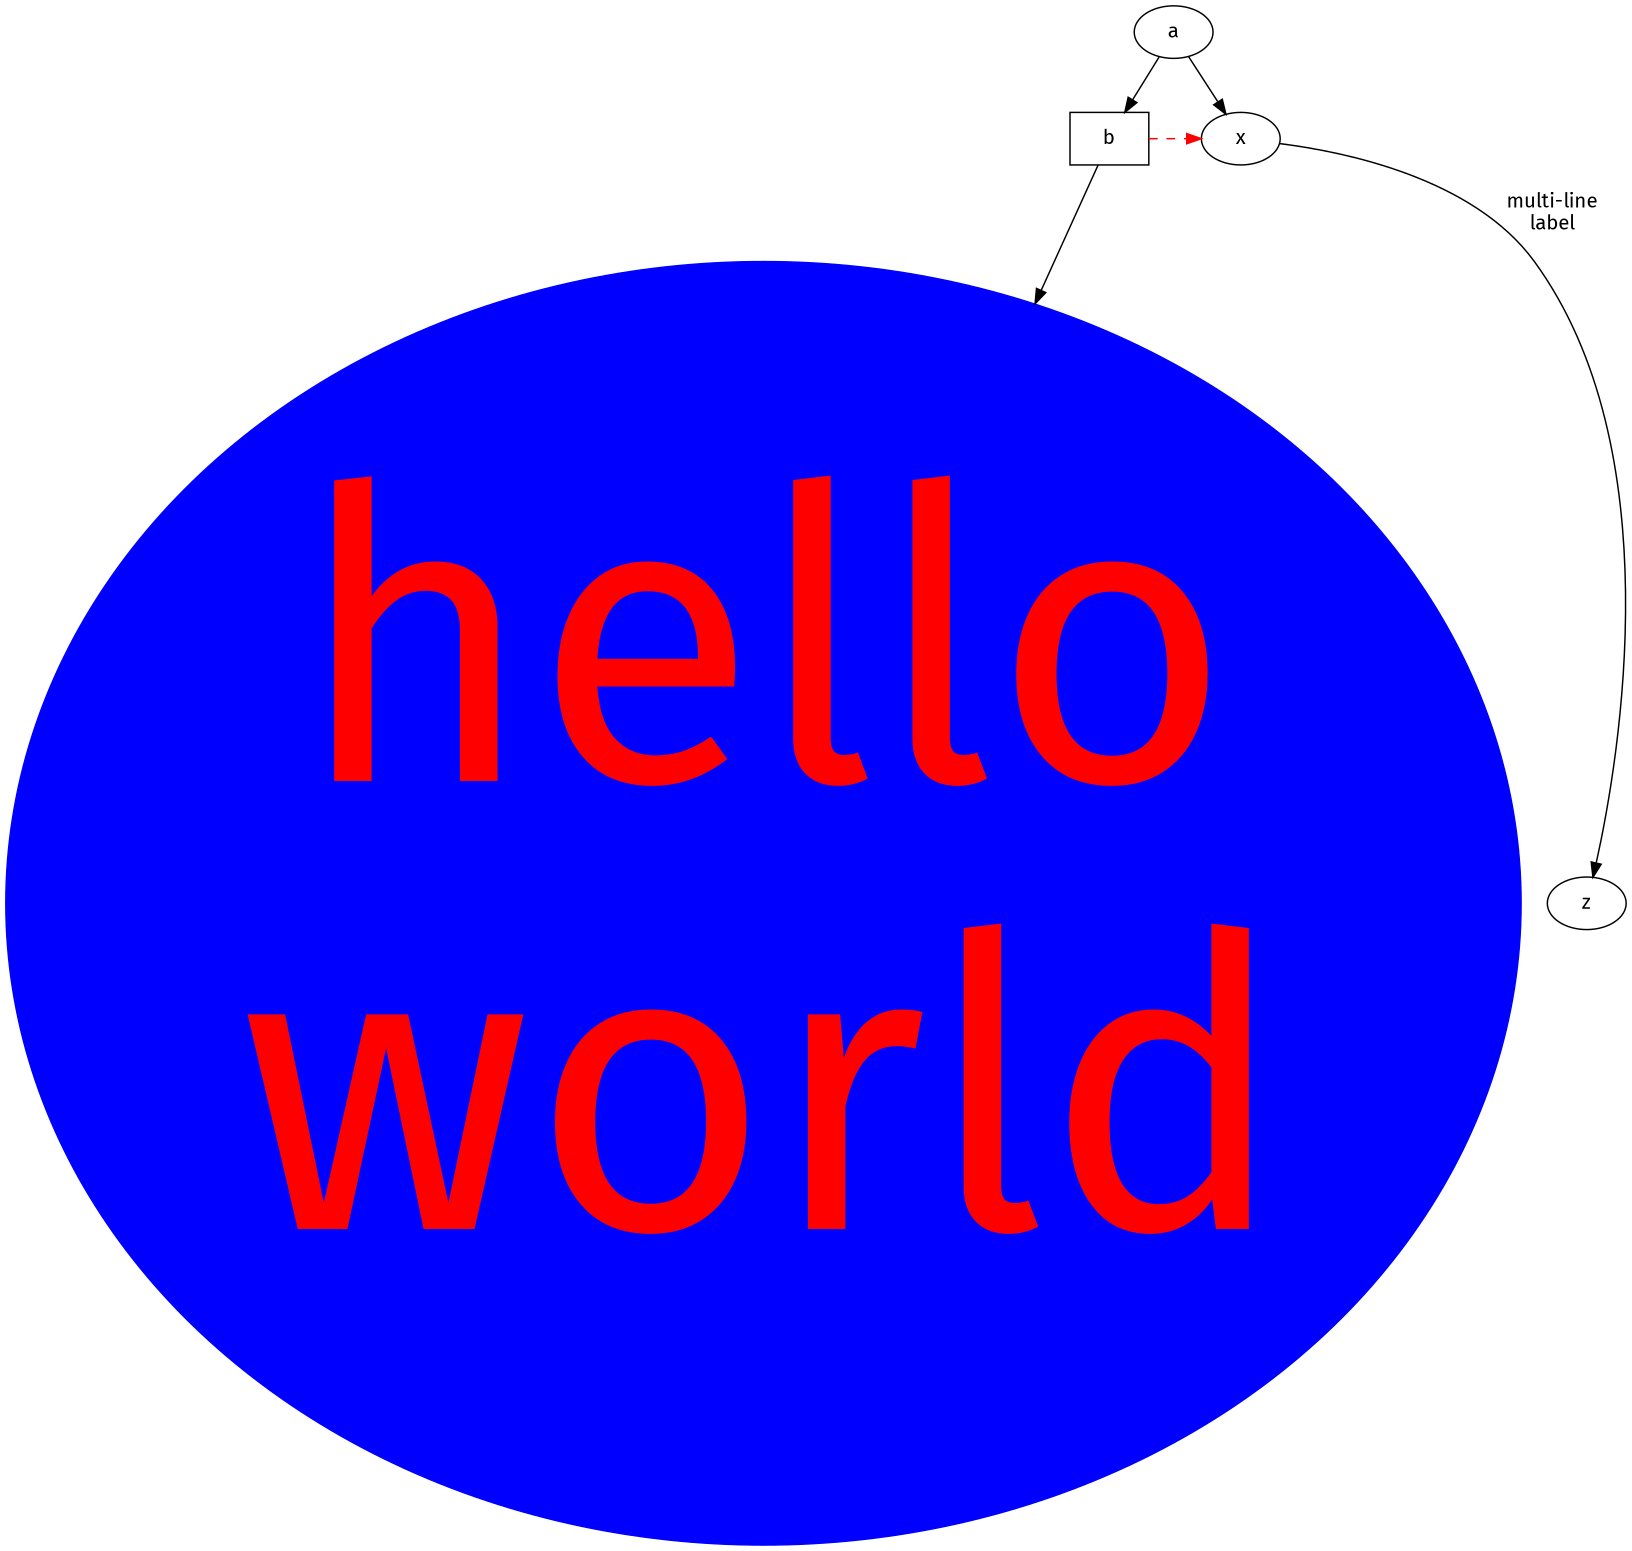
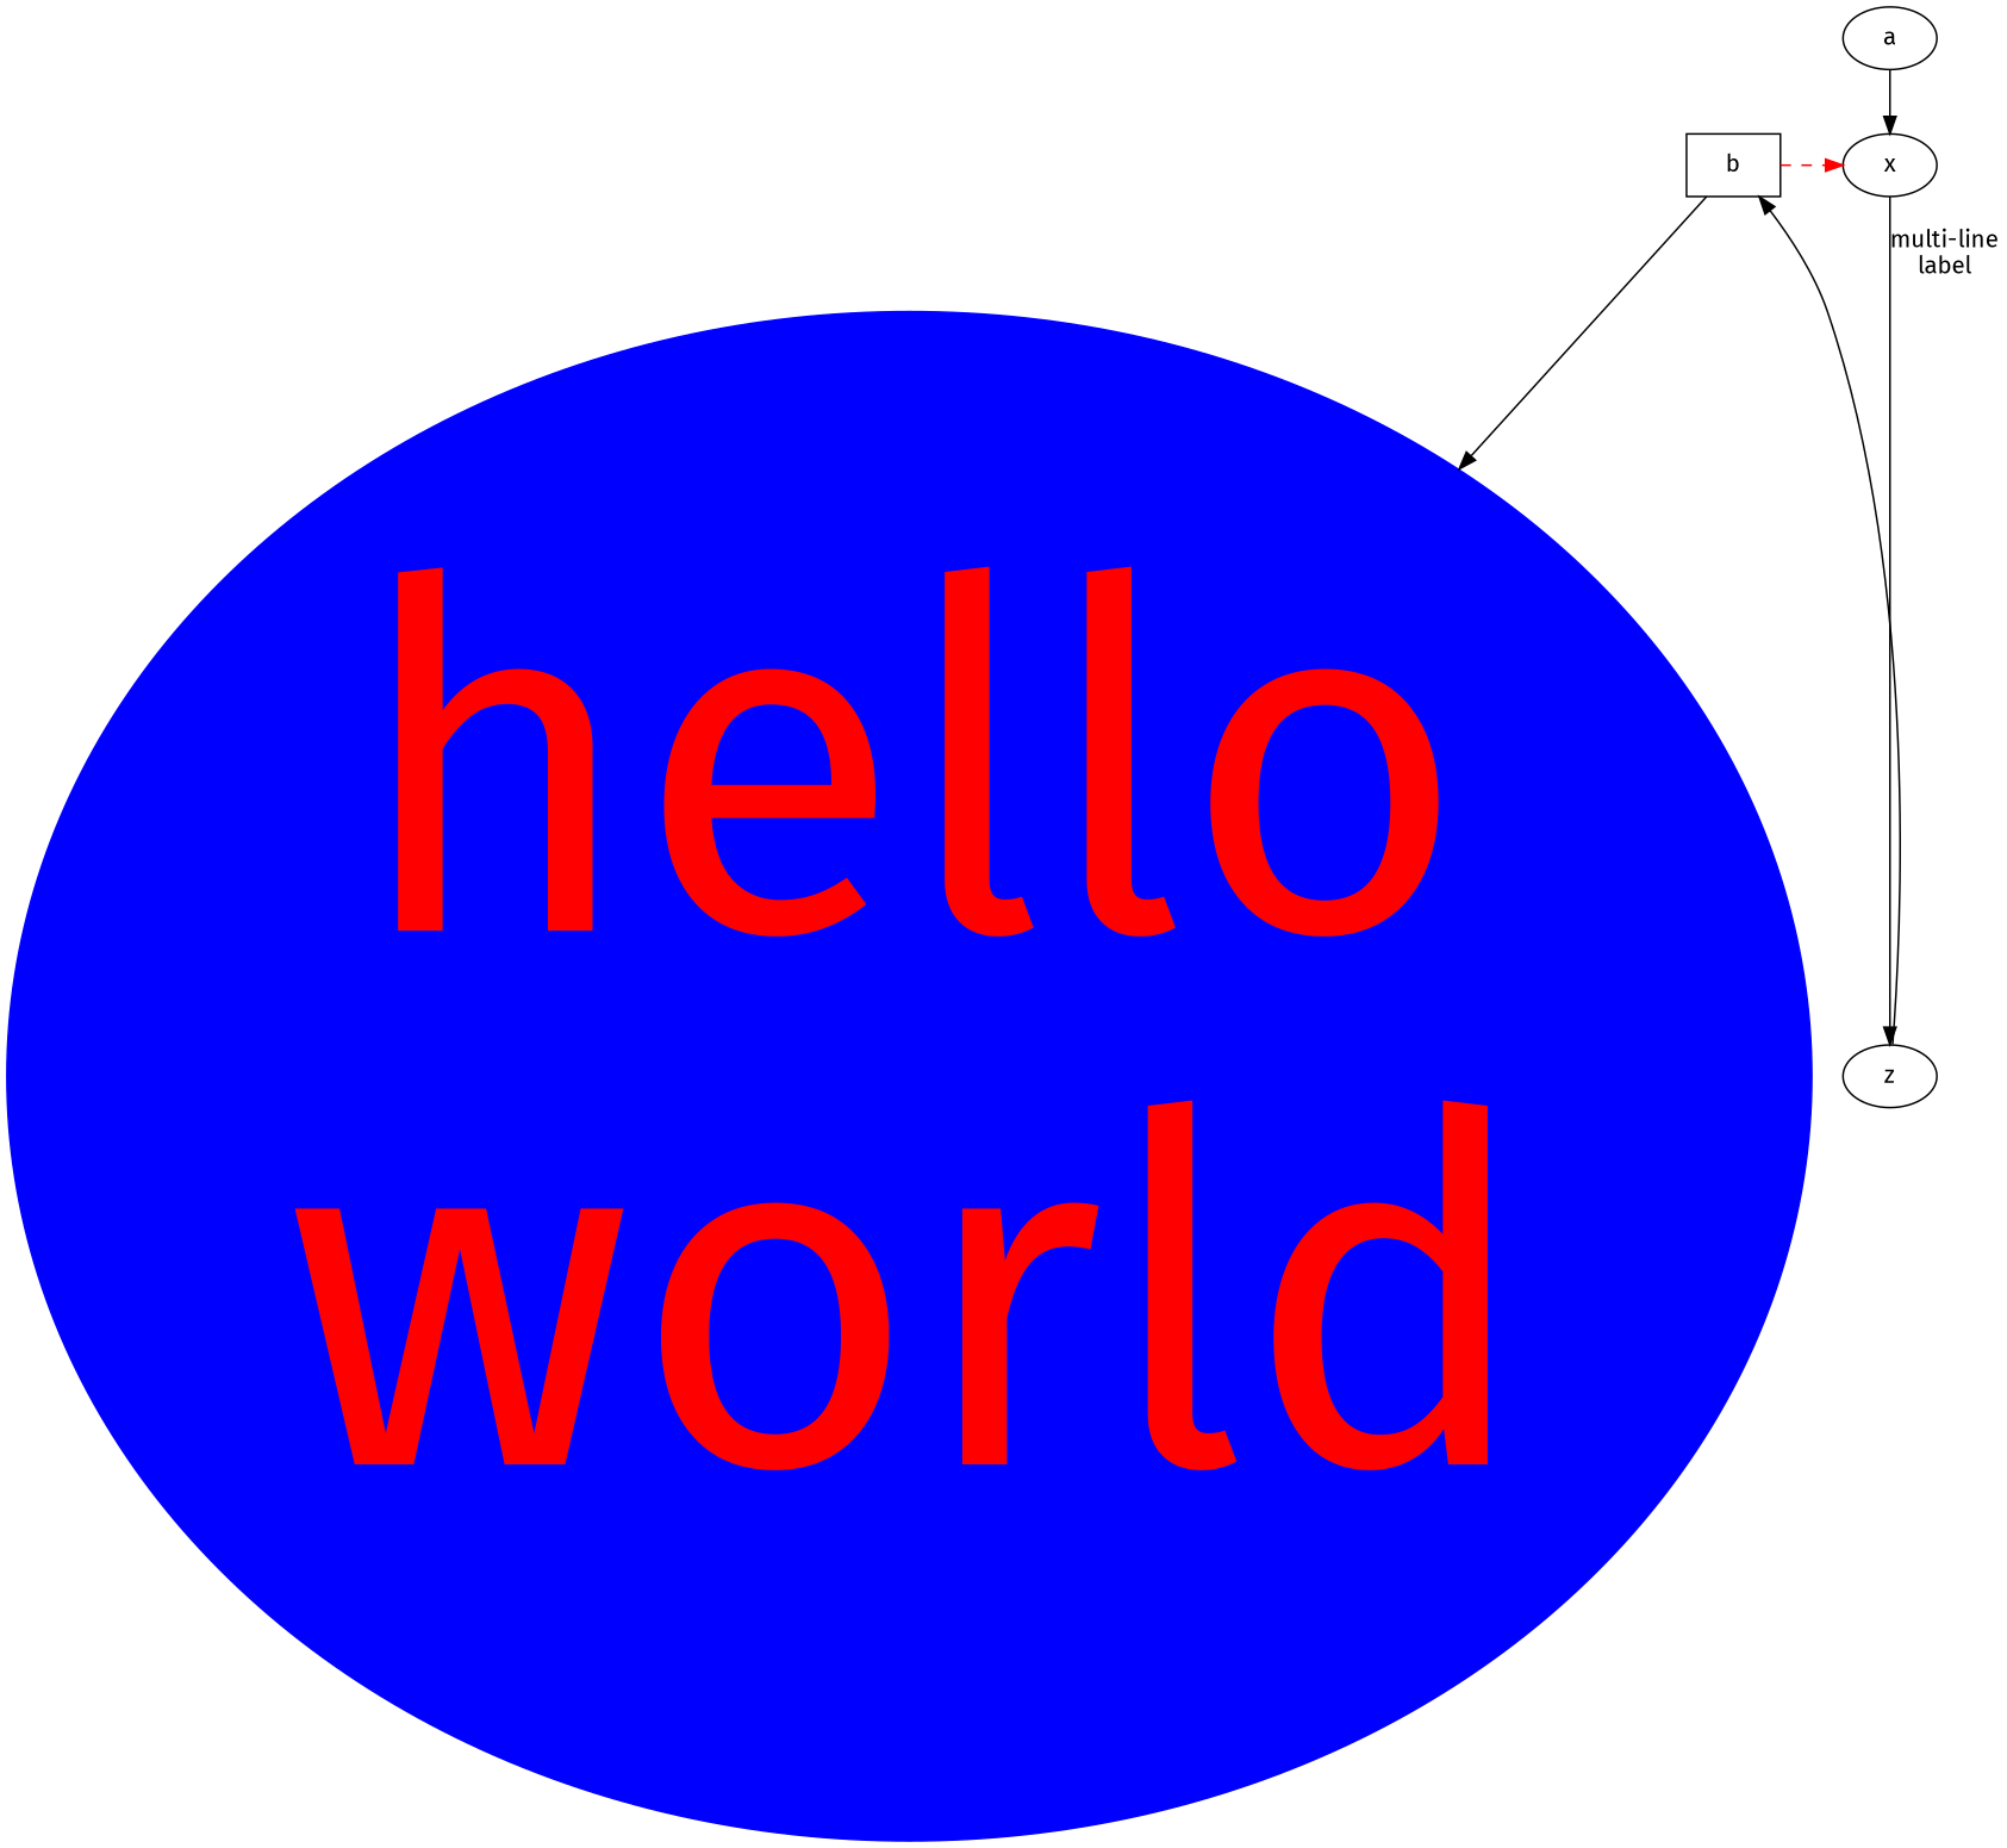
  digraph {
    fontname="Fira Sans"
    node [fontname="Fira Sans"]
    edge [fontname="Fira Sans"]
    b [shape=box]
    x
    n3 [color=blue fontcolor=red fontsize=279 label="hello\nworld" style=filled]
    z
    a
    subgraph sub_1 {
      rank=same
      b
      x
    }
    b -> x [color=red style=dashed]
    b -> n3
    x -> z [label="multi-line\nlabel"]
-   a -> b
+   z -> b
    a -> x
  }
